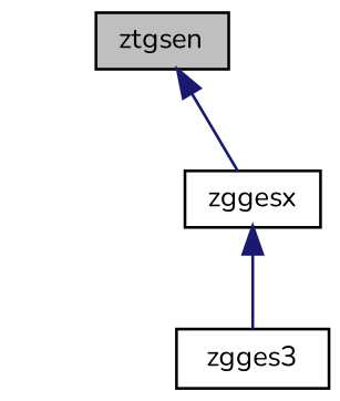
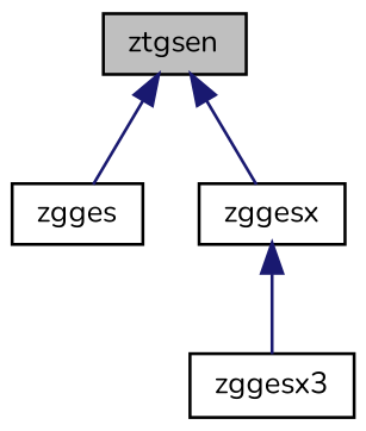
  digraph {
    fontname=Nunito
    rankdir=TB
    node [color=black fillcolor=white fontname=Nunito fontsize=10 shape=record style=filled]
    edge [color=midnightblue dir=back fontname=Nunito fontsize=10 labelfontname=Helvetica labelfontsize=10 style=solid]
    n1 [fillcolor=grey75 fontcolor=black height=0.2 label=ztgsen width=0.4]
+   n2 [height=0.2 label=zgges width=0.4]
    n3 [height=0.2 label=zggesx width=0.4]
-   n4 [height=0.2 label=zgges3 width=0.4]
+   n4 [height=0.2 label=zggesx3 width=0.4]
+   n1 -> n2
    n1 -> n3
    n3 -> n4
  }
